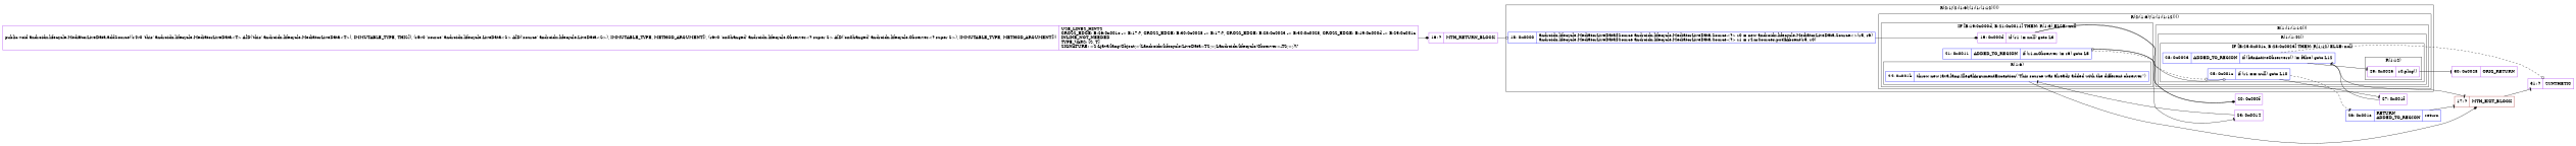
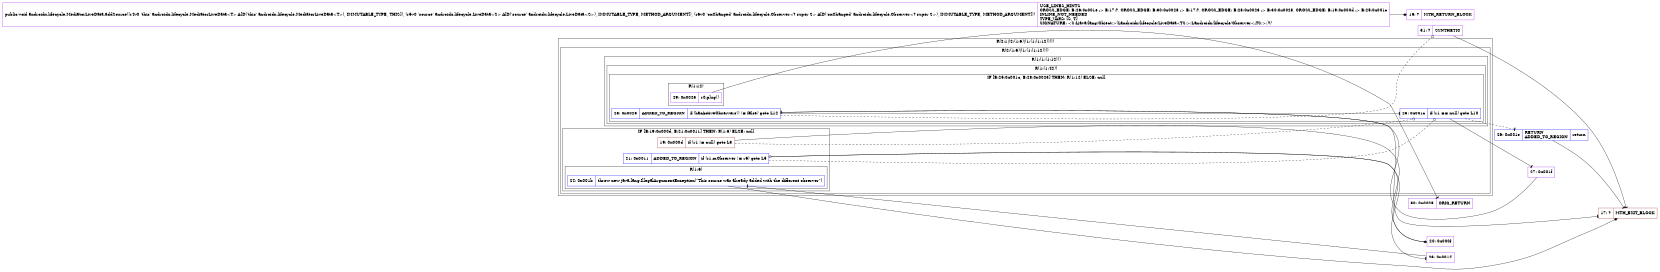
  digraph {
    rankdir=LR
    node [color=purple shape=record]
    edge [arrowhead=tee]
    n1 [color=blue label="{24\:\ 0x001b|throw new java.lang.IllegalArgumentException(\"This source was already added with the different observer\")\l}"]
-   n2 [label="{19\:\ 0x000d|if (r1 != null) goto L3\l}"]
+   n2 [color=brown label="{19\:\ 0x000d|if (r1 != null) goto L3\l}"]
    n3 [color=blue label="{21\:\ 0x0011|ADDED_TO_REGION\l|if (r1.mObserver != r6) goto L5\l}"]
    n4 [label="{29\:\ 0x0025|r0.plug()\l}"]
    n5 [color=blue label="{25\:\ 0x001c|if (r1 == null) goto L10\l}"]
    n6 [color=blue label="{28\:\ 0x0023|ADDED_TO_REGION\l|if (hasActiveObservers() != false) goto L12\l}"]
-   n7 [color=blue label="{18\:\ 0x0000|androidx.lifecycle.MediatorLiveData$Source androidx.lifecycle.MediatorLiveData.Source\<?\> r0 = new androidx.lifecycle.MediatorLiveData.Source\<\>(r5, r6)\landroidx.lifecycle.MediatorLiveData$Source androidx.lifecycle.MediatorLiveData.Source\<?\> r1 = r4.mSources.putIfAbsent(r5, r0)\l}"]
    n8 [color=brown label="{17\:\ ?|MTH_EXIT_BLOCK\l}"]
    n9 [label="{20\:\ 0x000f}"]
    n10 [label="{23\:\ 0x0014}"]
    n11 [label="{30\:\ 0x0028|ORIG_RETURN\l}"]
    n12 [color=blue label="{26\:\ 0x001e|RETURN\lADDED_TO_REGION\l|return\l}"]
    n13 [label="{27\:\ 0x001f}"]
    n14 [label="{31\:\ ?|SYNTHETIC\l}"]
    n15 [label="{16\:\ ?|MTH_RETURN_BLOCK\l}"]
    n16 [label="{public void androidx.lifecycle.MediatorLiveData.addSource((r4v0 'this' androidx.lifecycle.MediatorLiveData\<T\> A[D('this' androidx.lifecycle.MediatorLiveData\<T\>), IMMUTABLE_TYPE, THIS]), (r5v0 'source' androidx.lifecycle.LiveData\<S\> A[D('source' androidx.lifecycle.LiveData\<S\>), IMMUTABLE_TYPE, METHOD_ARGUMENT]), (r6v0 'onChanged' androidx.lifecycle.Observer\<? super S\> A[D('onChanged' androidx.lifecycle.Observer\<? super S\>), IMMUTABLE_TYPE, METHOD_ARGUMENT]))  | USE_LINES_HINTS\lCROSS_EDGE: B:26:0x001e \-\> B:17:?, CROSS_EDGE: B:30:0x0028 \-\> B:17:?, CROSS_EDGE: B:28:0x0023 \-\> B:30:0x0028, CROSS_EDGE: B:19:0x000d \-\> B:25:0x001c\lINLINE_NOT_NEEDED\lTYPE_VARS: [S, T]\lSIGNATURE: \<S:Ljava\/lang\/Object;\>(Landroidx\/lifecycle\/LiveData\<TS;\>;Landroidx\/lifecycle\/Observer\<\-TS;\>;)V\l}"]
    subgraph cluster_1 {
      label="R(2:1|(2:(1:6)|(1:(1:(1:12)))))"
-     n7
      subgraph cluster_2 {
        label="R(2:(1:6)|(1:(1:(1:12))))"
        subgraph cluster_3 {
          label="IF [B:19:0x000d, B:21:0x0011] THEN: R(1:6) ELSE: null"
          n2
          n3
          subgraph cluster_4 {
            label="R(1:6)"
            n1
          }
        }
        subgraph cluster_5 {
          label="R(1:(1:(1:12)))"
          subgraph cluster_6 {
            label="R(1:(1:42))"
            subgraph cluster_7 {
              label="IF [B:25:0x001c, B:28:0x0023] THEN: R(1:12) ELSE: null"
              n5
              n6
              subgraph cluster_8 {
                label="R(1:12)"
                n4
              }
            }
          }
        }
      }
    }
    n1 -> n8 [arrowhead=diamond]
-   n2 -> n5 [arrowhead=odot style=solid]
+   n2 -> n5 [arrowhead=odot style=dashed]
    n2 -> n9 [arrowhead=diamond]
    n3 -> n5 [arrowhead=odot style=dashed]
    n3 -> n10
    n4 -> n11
    n5 -> n12 [style=dashed]
    n5 -> n13
-   n6 -> n4
+   n6 -> n5
    n6 -> n8
    n6 -> n14 [arrowhead=odot style=dashed]
-   n7 -> n2 [arrowhead=diamond]
    n9 -> n3 [arrowhead=odot]
    n10 -> n1
    n12 -> n8
    n13 -> n6
-   n8 -> n14
-   n15 -> n7 [arrowhead=odot]
+   n14 -> n8
    n16 -> n15 [arrowhead=diamond]
  }
